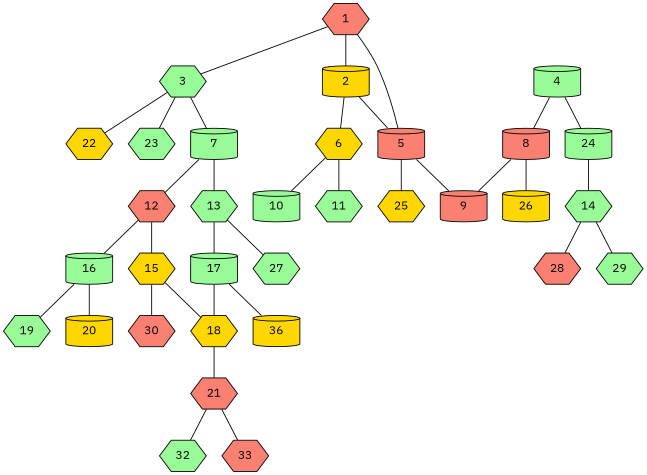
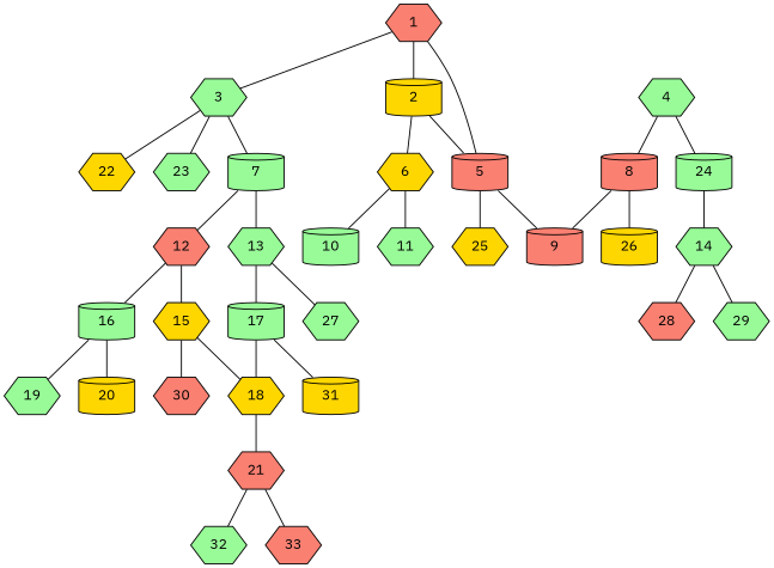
  graph {
    fontname="IBM Plex Sans"
    node [chem=C fillcolor=palegreen fontname="IBM Plex Sans" shape=hexagon style=filled]
    edge [fontname="IBM Plex Sans" valence=1]
    1 [fillcolor=salmon]
    2 [fillcolor=gold shape=cylinder]
    3
    5 [fillcolor=salmon shape=cylinder]
    6 [chem=N fillcolor=gold]
    7 [shape=cylinder]
    22 [chem=H fillcolor=gold]
    23 [chem=H]
    8 [fillcolor=salmon shape=cylinder]
-   4 [shape=cylinder]
+   4
    24 [chem=H shape=cylinder]
    9 [fillcolor=salmon shape=cylinder]
    25 [chem=H fillcolor=gold]
    10 [chem=O shape=cylinder]
    11 [chem=O]
    12 [fillcolor=salmon]
    13
    26 [chem=H fillcolor=gold shape=cylinder]
    14 [chem=N]
    15 [fillcolor=gold]
    16 [chem=N shape=cylinder]
    17 [shape=cylinder]
    27 [chem=H]
    28 [chem=H fillcolor=salmon]
    29 [chem=H]
    18 [fillcolor=gold]
    30 [chem=H fillcolor=salmon]
    19 [chem=O]
    20 [chem=O fillcolor=gold shape=cylinder]
-   31 [chem=H fillcolor=gold shape=cylinder label=36]
+   31 [chem=H fillcolor=gold shape=cylinder]
    21 [chem=N fillcolor=salmon]
    32 [chem=H]
    33 [chem=H fillcolor=salmon]
    1 -- 2
    1 -- 3
    1 -- 5 [valence=2]
    2 -- 5 [valence=2]
    2 -- 6
    3 -- 7
    3 -- 22
    3 -- 23
    5 -- 9
    5 -- 25
    6 -- 10 [valence=2]
    6 -- 11
    7 -- 12
    7 -- 13 [valence=2]
    8 -- 9 [valence=2]
    8 -- 26
    4 -- 8
    4 -- 24
    24 -- 14
    12 -- 15 [valence=2]
    12 -- 16
    13 -- 17
    13 -- 27
    14 -- 28
    14 -- 29
    15 -- 18
    15 -- 30
    16 -- 19 [valence=2]
    16 -- 20
    17 -- 18 [valence=2]
    17 -- 31
    18 -- 21
    21 -- 32
    21 -- 33
  }
